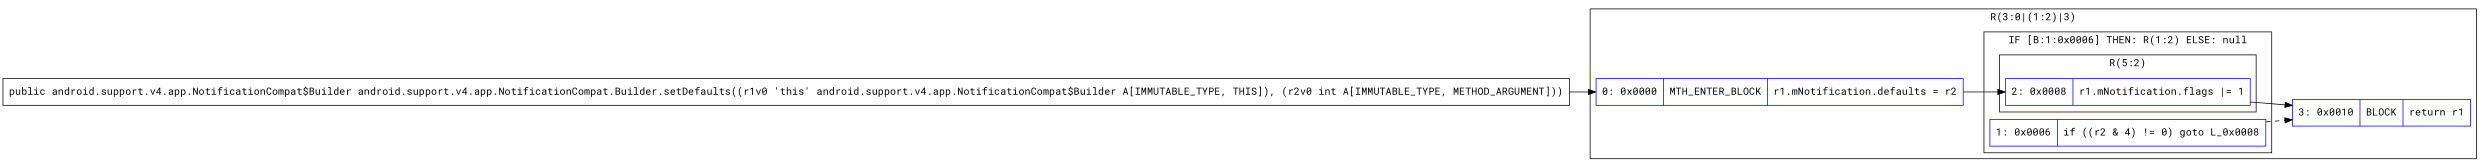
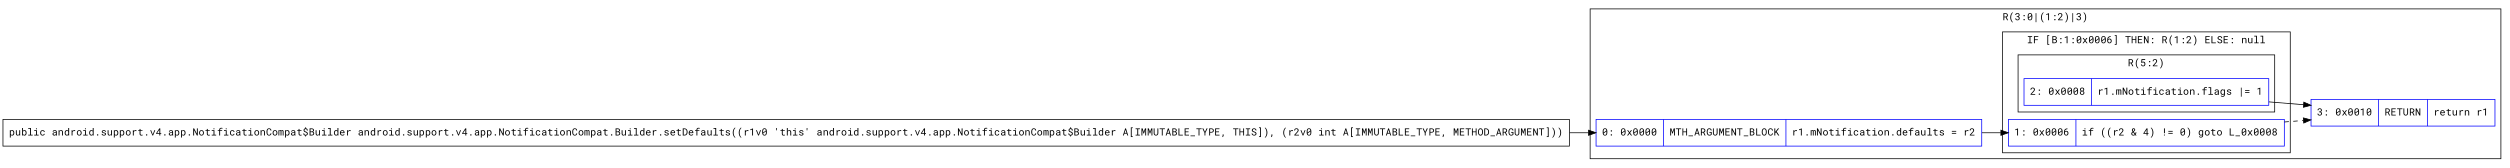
  digraph {
    fontname="Roboto Mono"
    rankdir=LR
    node [color=blue fontname="Roboto Mono" shape=record]
    edge [fontname="Roboto Mono"]
    n1 [label="{2\:\ 0x0008|r1.mNotification.flags \|= 1\l}"]
    n2 [label="{1\:\ 0x0006|if ((r2 & 4) != 0) goto L_0x0008\l}"]
-   n3 [label="{0\:\ 0x0000|MTH_ENTER_BLOCK\l|r1.mNotification.defaults = r2\l}"]
-   n4 [label="{3\:\ 0x0010|BLOCK\l|return r1\l}"]
+   n3 [label="{0\:\ 0x0000|MTH_ARGUMENT_BLOCK\l|r1.mNotification.defaults = r2\l}"]
+   n4 [label="{3\:\ 0x0010|RETURN\l|return r1\l}"]
    n5 [label="{public android.support.v4.app.NotificationCompat$Builder android.support.v4.app.NotificationCompat.Builder.setDefaults((r1v0 'this' android.support.v4.app.NotificationCompat$Builder A[IMMUTABLE_TYPE, THIS]), (r2v0 int A[IMMUTABLE_TYPE, METHOD_ARGUMENT])) }" color=""]
    subgraph cluster_1 {
      label="R(3:0|(1:2)|3)"
      n3
      n4
      subgraph cluster_2 {
        label="IF [B:1:0x0006] THEN: R(1:2) ELSE: null"
        n2
        subgraph cluster_3 {
          label="R(5:2)"
          n1
        }
      }
    }
    n1 -> n4
    n2 -> n4 [style=dashed]
-   n3 -> n1
+   n3 -> n2
    n5 -> n3
  }
